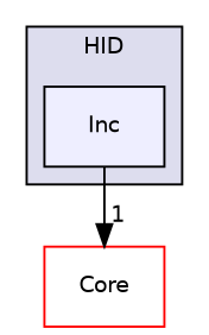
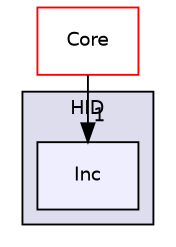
  digraph {
    compound=true
    node [fontname=Helvetica fontsize=10 shape=box style=filled]
    n1 [fillcolor="#eeeeff" label=Inc pencolor=black]
    n2 [color=red fillcolor=white label=Core]
    subgraph cluster_1 {
      bgcolor="#ddddee"
      fontname=Helvetica
      fontsize=10
      label=HID
      pencolor=black
      n1
    }
-   n1 -> n2 [headlabel=1 labeldistance=1.5 labelfontname=Helvetica labelfontsize=10]
+   n2 -> n1 [headlabel=1 labeldistance=1.5 labelfontname=Helvetica labelfontsize=10]
  }
